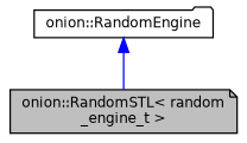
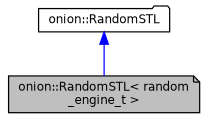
  digraph {
    node [color=black fontname=Helvetica fontsize=10 style=filled]
    n1 [fillcolor=grey75 fontcolor=black height=0.2 label="onion::RandomSTL\< random\l_engine_t \>" shape=note width=0.4]
-   n2 [fillcolor=white height=0.2 label="onion::RandomEngine" shape=folder width=0.4]
+   n2 [fillcolor=white height=0.2 label="onion::RandomSTL" shape=folder width=0.4]
    n2 -> n1 [color=blue dir=back fontname=Helvetica fontsize=10 labelfontname=Helvetica labelfontsize=10 style=solid]
  }
